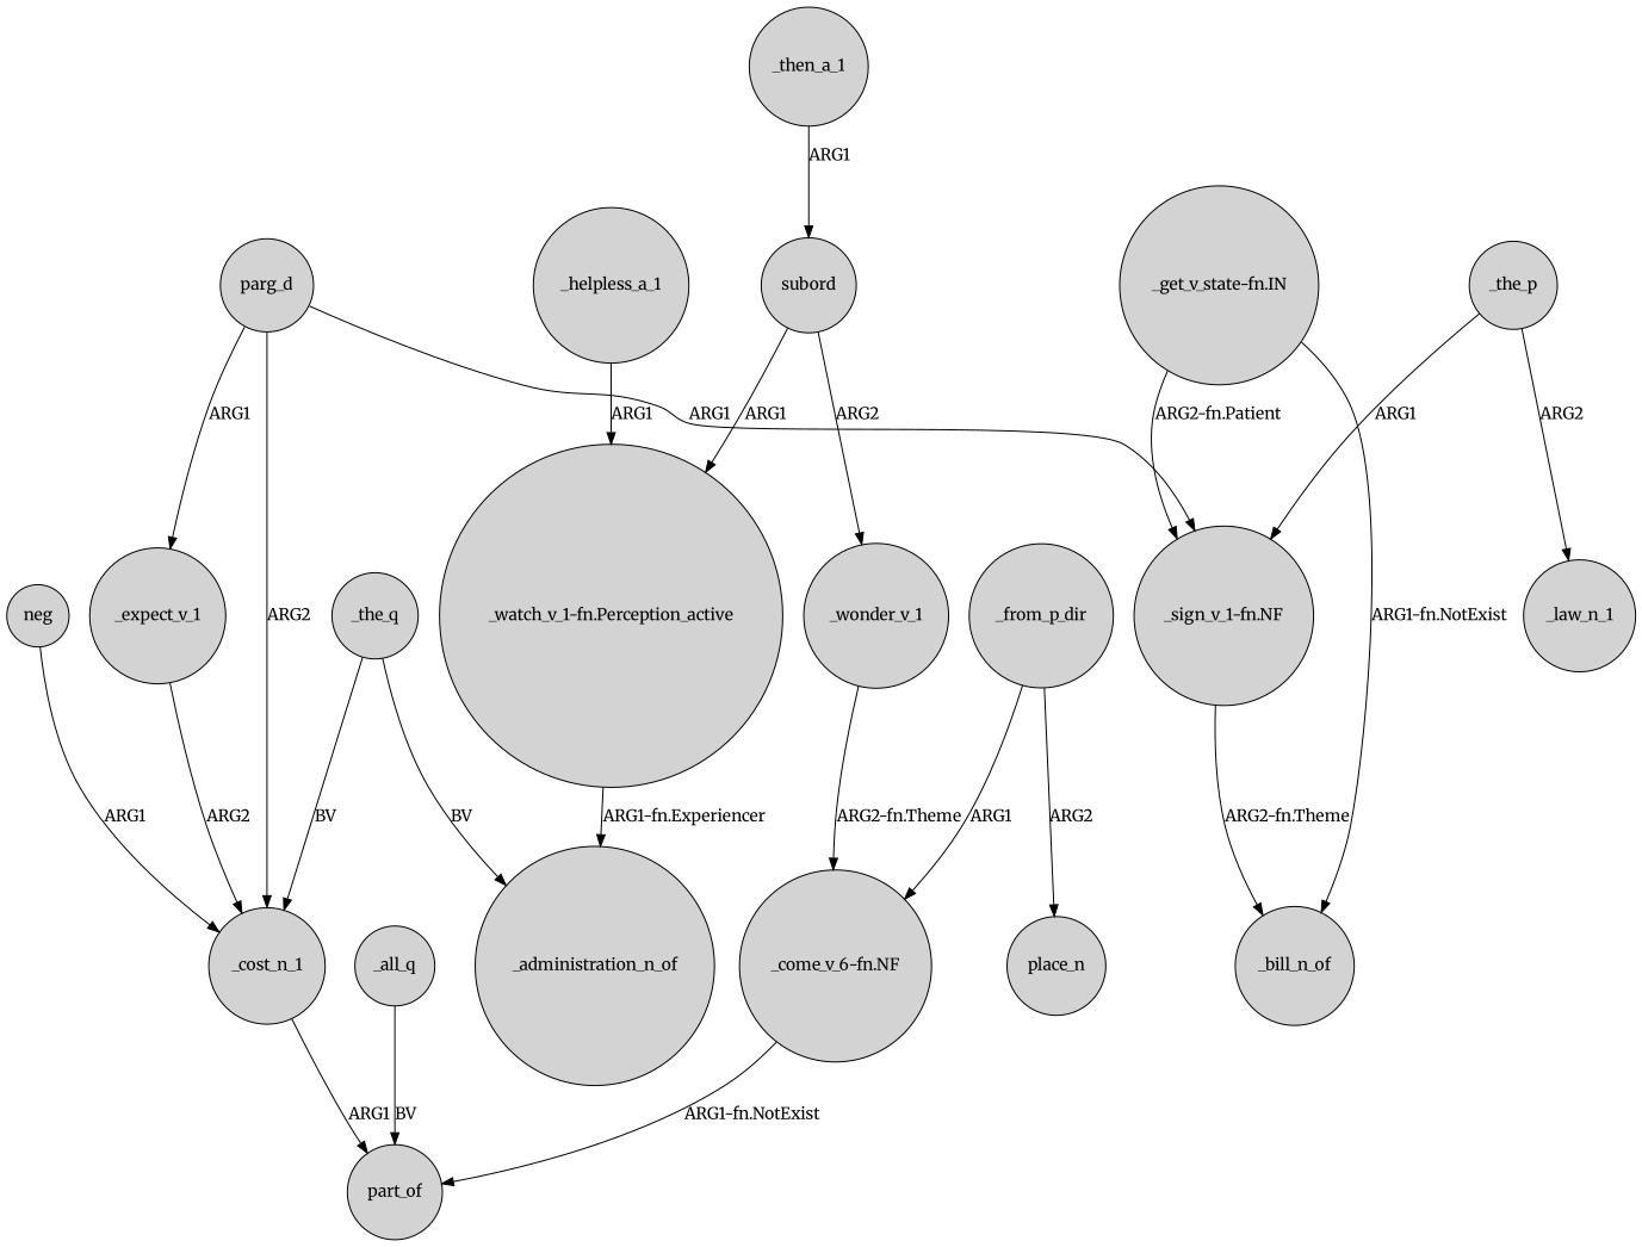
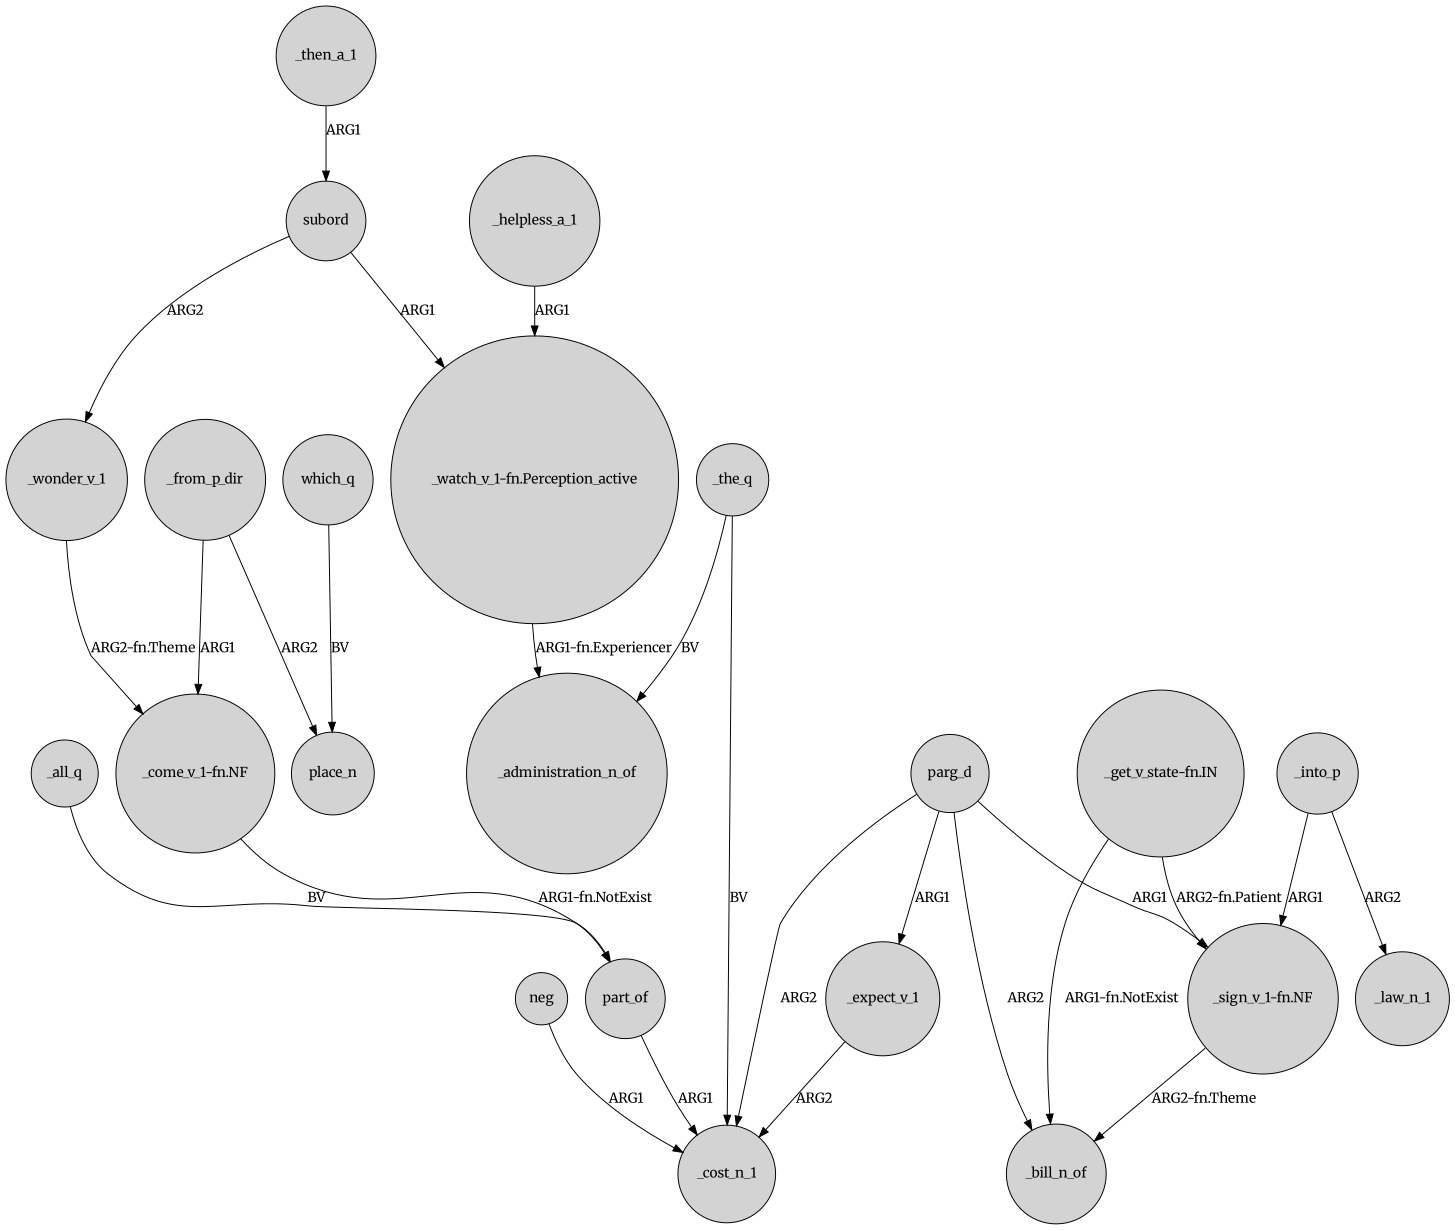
  digraph {
    fontname=Merriweather
    node [fontname=Merriweather shape=circle style=filled]
    edge [fontname=Merriweather]
    _the_q
    _cost_n_1
    _administration_n_of
-   _into_p [label=_the_p]
+   _into_p
    _law_n_1
    "_sign_v_1-fn.NF"
    _bill_n_of
    _all_q
    part_of
    _from_p_dir
    place_n
-   "_come_v_1-fn.NF" [label="_come_v_6-fn.NF"]
+   "_come_v_1-fn.NF"
    "_get_v_state-fn.IN"
    _expect_v_1
    neg
    parg_d
    subord
    "_watch_v_1-fn.Perception_active"
    _wonder_v_1
+   which_q
    _then_a_1
    _helpless_a_1
    _the_q -> _cost_n_1 [label=BV]
    _the_q -> _administration_n_of [label=BV]
    _into_p -> _law_n_1 [label=ARG2]
    _into_p -> "_sign_v_1-fn.NF" [label=ARG1]
    "_sign_v_1-fn.NF" -> _bill_n_of [label="ARG2-fn.Theme"]
    _all_q -> part_of [label=BV]
-   _cost_n_1 -> part_of [label=ARG1]
+   part_of -> _cost_n_1 [label=ARG1]
    _from_p_dir -> place_n [label=ARG2]
    _from_p_dir -> "_come_v_1-fn.NF" [label=ARG1]
    "_come_v_1-fn.NF" -> part_of [label="ARG1-fn.NotExist"]
    "_get_v_state-fn.IN" -> "_sign_v_1-fn.NF" [label="ARG2-fn.Patient"]
    "_get_v_state-fn.IN" -> _bill_n_of [label="ARG1-fn.NotExist"]
    _expect_v_1 -> _cost_n_1 [label=ARG2]
    neg -> _cost_n_1 [label=ARG1]
    parg_d -> _cost_n_1 [label=ARG2]
    parg_d -> "_sign_v_1-fn.NF" [label=ARG1]
+   parg_d -> _bill_n_of [label=ARG2]
    parg_d -> _expect_v_1 [label=ARG1]
    subord -> "_watch_v_1-fn.Perception_active" [label=ARG1]
    subord -> _wonder_v_1 [label=ARG2]
    "_watch_v_1-fn.Perception_active" -> _administration_n_of [label="ARG1-fn.Experiencer"]
    _wonder_v_1 -> "_come_v_1-fn.NF" [label="ARG2-fn.Theme"]
+   which_q -> place_n [label=BV]
    _then_a_1 -> subord [label=ARG1]
    _helpless_a_1 -> "_watch_v_1-fn.Perception_active" [label=ARG1]
  }
